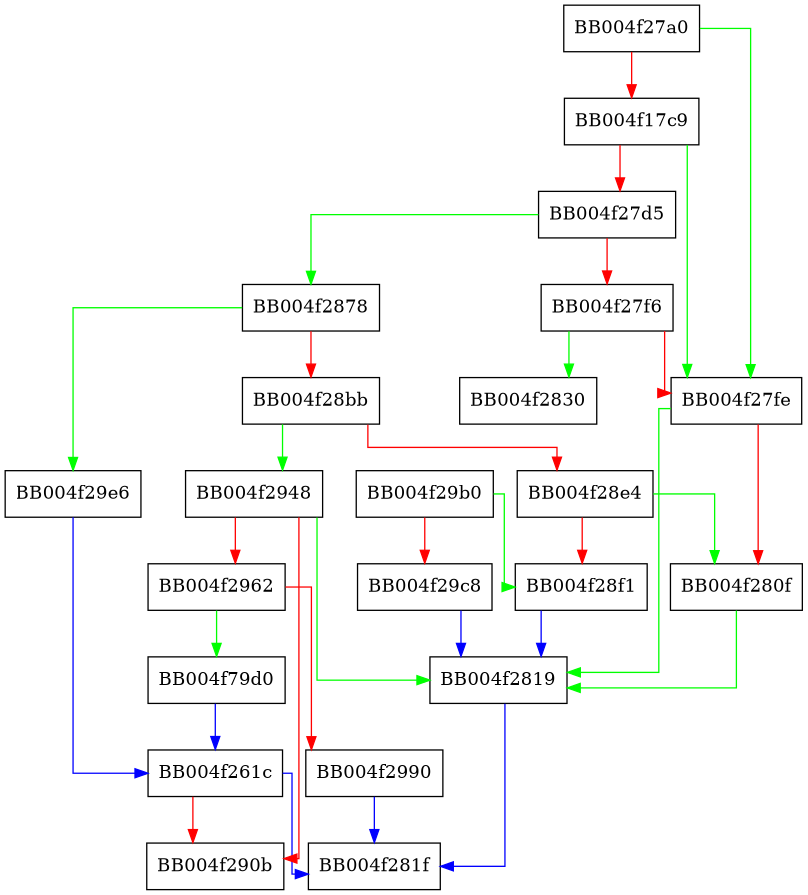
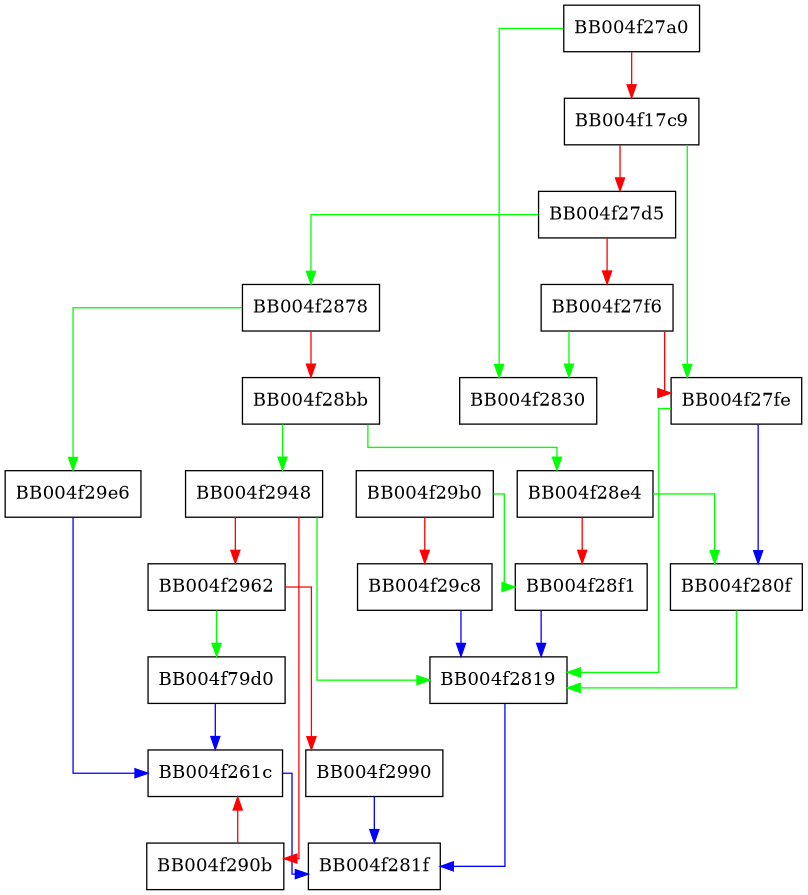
  digraph {
    splines=ortho
    node [shape=box]
    edge [color=red]
    BB004f27a0
    BB004f27fe
    n3 [label=BB004f17c9]
    BB004f2819
    BB004f280f
    BB004f27d5
    BB004f281f
    BB004f2878
    n9 [label=BB004f27f6]
    BB004f29e6
    BB004f28bb
    BB004f2830
    n13 [label=BB004f261c]
    BB004f2948
    BB004f28e4
    BB004f2962
    BB004f290b
    BB004f28f1
    n19 [label=BB004f79d0]
    BB004f2990
    BB004f29b0
    BB004f29c8
-   BB004f27a0 -> BB004f27fe [color=green]
+   BB004f27a0 -> BB004f2830 [color=green]
    BB004f27a0 -> n3
    BB004f27fe -> BB004f2819 [color=green]
-   BB004f27fe -> BB004f280f
+   BB004f27fe -> BB004f280f [color=blue]
    n3 -> BB004f27fe [color=green]
    n3 -> BB004f27d5
    BB004f2819 -> BB004f281f [color=blue]
    BB004f280f -> BB004f2819 [color=green]
    BB004f27d5 -> BB004f2878 [color=green]
    BB004f27d5 -> n9
    BB004f2878 -> BB004f29e6 [color=green]
    BB004f2878 -> BB004f28bb
    n9 -> BB004f27fe
    n9 -> BB004f2830 [color=green]
    BB004f29e6 -> n13 [color=blue]
    BB004f28bb -> BB004f2948 [color=green]
-   BB004f28bb -> BB004f28e4
+   BB004f28bb -> BB004f28e4 [color=green]
    n13 -> BB004f281f [color=blue]
    BB004f2948 -> BB004f2819 [color=green]
    BB004f2948 -> BB004f2962
    BB004f2948 -> BB004f290b
    BB004f28e4 -> BB004f280f [color=green]
    BB004f28e4 -> BB004f28f1
    BB004f2962 -> n19 [color=green]
    BB004f2962 -> BB004f2990
-   n13 -> BB004f290b
+   BB004f290b -> n13
    BB004f28f1 -> BB004f2819 [color=blue]
    n19 -> n13 [color=blue]
    BB004f2990 -> BB004f281f [color=blue]
    BB004f29b0 -> BB004f28f1 [color=green]
    BB004f29b0 -> BB004f29c8
    BB004f29c8 -> BB004f2819 [color=blue]
  }
